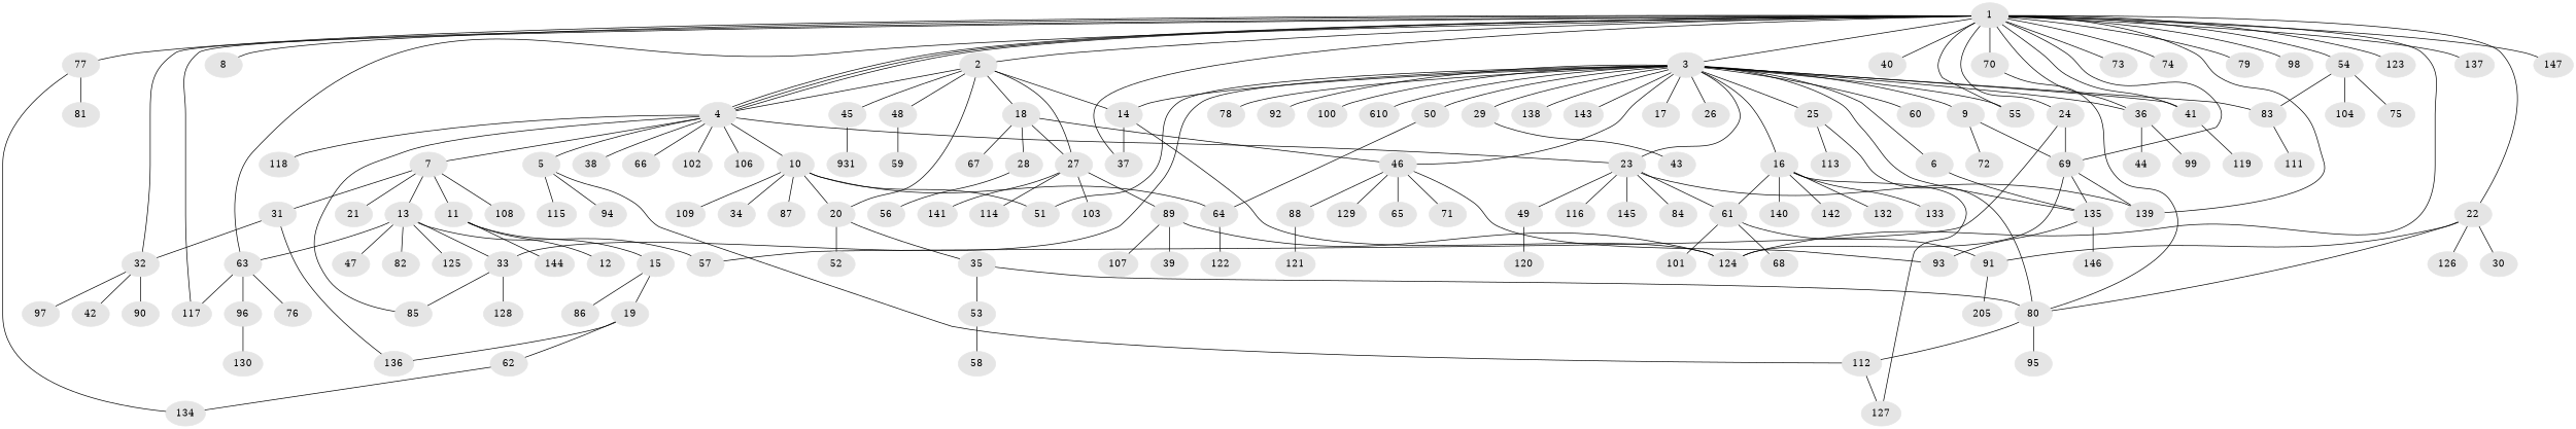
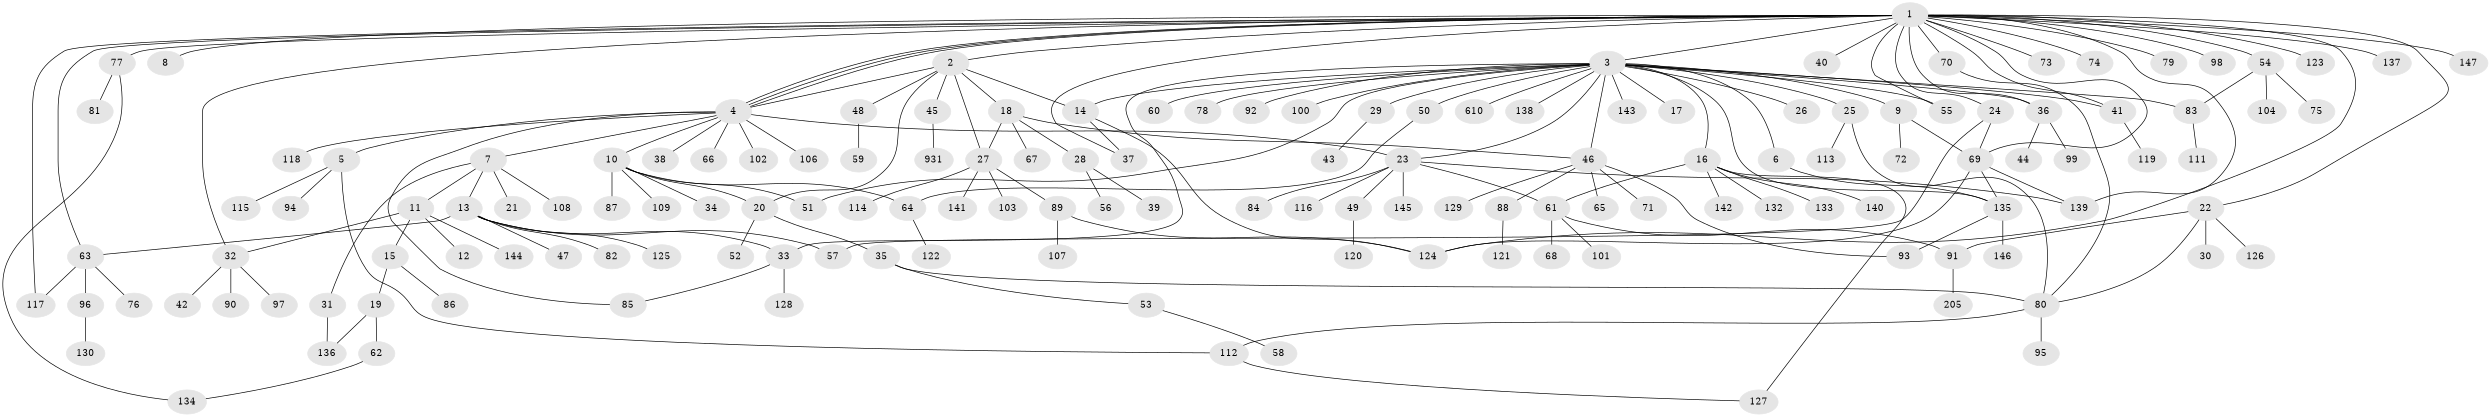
  graph {
    node [color=gray90 style=filled]
    1
    2
    3
    4
    8
    22
    24
    32
    36
    37
    40
    41
    54
    55
    63
    69
    70
    73
    74
    77
    79
    98
    117
    123
    124
    137
    139
    147
    14
    18
    20
    27
    45
    48
    6
    9
    16
    17
    23
    25
    26
    29
    33
    46
    50
    51
    60
    78
    83
    92
    100
    n52 [label=610]
    135
    138
    143
    5
    7
    10
    38
    66
    85
    102
    106
    118
    30
    80
    91
    126
    57
    42
    90
    97
    44
    99
    119
    75
    104
    76
    96
    134
    81
    28
    67
    35
    52
    89
    103
    114
    141
    n90 [label=931]
    59
    72
    61
    127
    132
    133
    140
    142
    49
    84
    116
    145
    113
    43
    128
    65
    71
    88
    93
    129
    64
    111
    146
    94
    112
    115
    11
    13
    21
    31
    108
    34
    87
    109
    12
    15
    144
    47
    82
    125
    136
    122
    19
    86
    62
    68
    101
    39
    56
    53
    95
    n142 [label=205]
    120
    107
    58
    121
    130
    1 -- 2
    1 -- 3
    1 -- 4
    1 -- 4
    1 -- 4
    1 -- 8
    1 -- 22
    1 -- 24
    1 -- 32
    1 -- 36
    1 -- 37
    1 -- 40
    1 -- 41
    1 -- 54
    1 -- 55
    1 -- 63
    1 -- 69
    1 -- 70
    1 -- 73
    1 -- 74
    1 -- 77
    1 -- 79
    1 -- 98
    1 -- 117
    1 -- 123
    1 -- 124
    1 -- 137
    1 -- 139
    1 -- 147
    2 -- 4
    2 -- 14
    2 -- 18
    2 -- 20
    2 -- 27
    2 -- 45
    2 -- 48
    3 -- 36
    3 -- 41
    3 -- 55
    3 -- 14
    3 -- 6
    3 -- 9
    3 -- 16
    3 -- 17
    3 -- 23
    3 -- 25
    3 -- 26
    3 -- 29
    3 -- 33
    3 -- 46
    3 -- 50
    3 -- 51
    3 -- 60
    3 -- 78
    3 -- 83
    3 -- 92
    3 -- 100
    3 -- n52
    3 -- 135
    3 -- 138
    3 -- 143
    4 -- 23
    4 -- 5
    4 -- 7
    4 -- 10
    4 -- 38
    4 -- 66
    4 -- 85
    4 -- 102
    4 -- 106
    4 -- 118
    22 -- 30
    22 -- 80
    22 -- 91
    22 -- 126
    24 -- 69
    24 -- 57
    32 -- 42
    32 -- 90
    32 -- 97
    36 -- 44
    36 -- 99
    41 -- 119
    54 -- 83
    54 -- 75
    54 -- 104
    63 -- 117
    63 -- 76
    63 -- 96
    69 -- 124
    69 -- 139
    69 -- 135
    70 -- 80
    77 -- 134
    77 -- 81
    14 -- 37
    14 -- 124
    18 -- 27
    18 -- 46
    18 -- 28
    18 -- 67
    20 -- 35
    20 -- 52
    27 -- 89
    27 -- 103
    27 -- 114
    27 -- 141
    45 -- n90
    48 -- 59
    6 -- 135
    9 -- 69
    9 -- 72
    16 -- 61
    16 -- 127
    16 -- 132
    16 -- 133
    16 -- 140
    16 -- 142
    23 -- 139
    23 -- 61
    23 -- 49
    23 -- 84
    23 -- 116
    23 -- 145
    25 -- 80
    25 -- 113
    29 -- 43
    33 -- 85
    33 -- 128
    46 -- 65
    46 -- 71
    46 -- 88
    46 -- 93
    46 -- 129
    50 -- 64
    83 -- 111
    135 -- 93
    135 -- 146
    5 -- 94
    5 -- 112
    5 -- 115
    7 -- 11
    7 -- 13
    7 -- 21
    7 -- 31
    7 -- 108
    10 -- 20
    10 -- 51
    10 -- 64
    10 -- 34
    10 -- 87
    10 -- 109
    80 -- 112
    80 -- 95
    91 -- n142
    96 -- 130
-   89 -- 39
+   28 -- 39
    28 -- 56
    35 -- 80
    35 -- 53
    89 -- 124
    89 -- 107
    61 -- 91
    61 -- 68
    61 -- 101
    49 -- 120
    88 -- 121
    64 -- 122
    112 -- 127
    11 -- 12
    11 -- 15
    11 -- 144
    13 -- 63
    13 -- 33
    13 -- 57
    13 -- 47
    13 -- 82
    13 -- 125
-   31 -- 32
+   11 -- 32
    31 -- 136
    15 -- 19
    15 -- 86
    19 -- 136
    19 -- 62
    62 -- 134
    53 -- 58
  }
